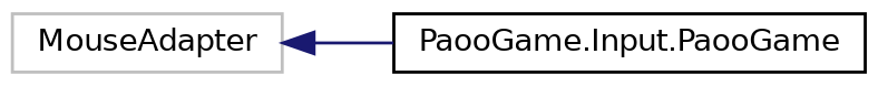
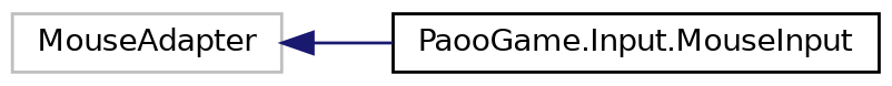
  digraph {
    rankdir=LR
    node [fillcolor=white fontname=Helvetica fontsize=10 shape=record style=filled]
    n1 [color=grey75 height=0.2 label=MouseAdapter width=0.4]
-   n2 [color=black height=0.2 label="PaooGame.Input.PaooGame" width=0.4]
+   n2 [color=black height=0.2 label="PaooGame.Input.MouseInput" width=0.4]
    n1 -> n2 [color=midnightblue dir=back fontname=Helvetica fontsize=10 labelfontname=Helvetica labelfontsize=10 style=solid]
  }
